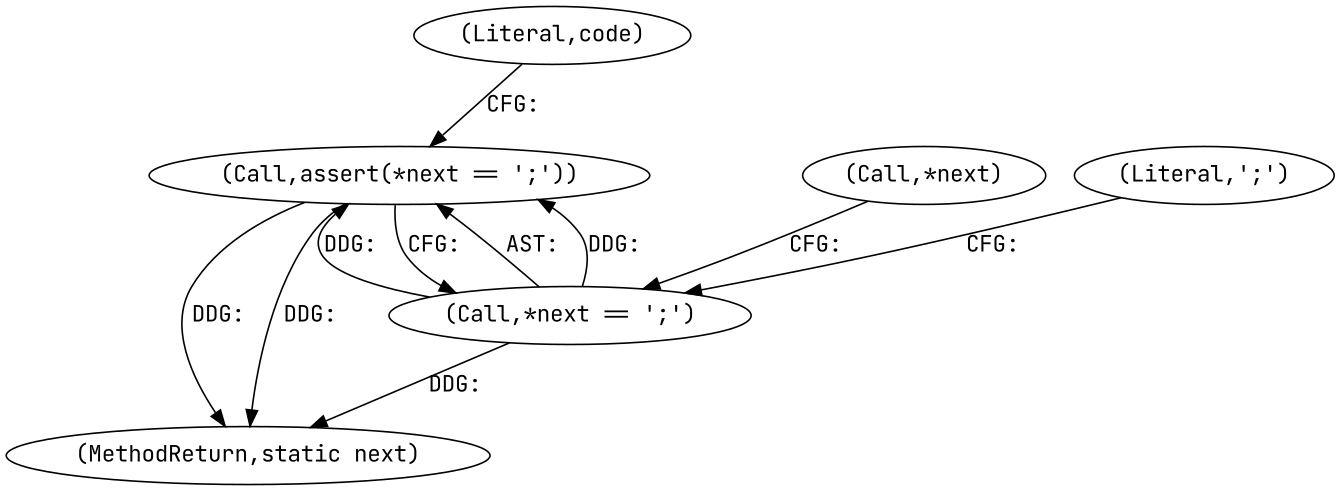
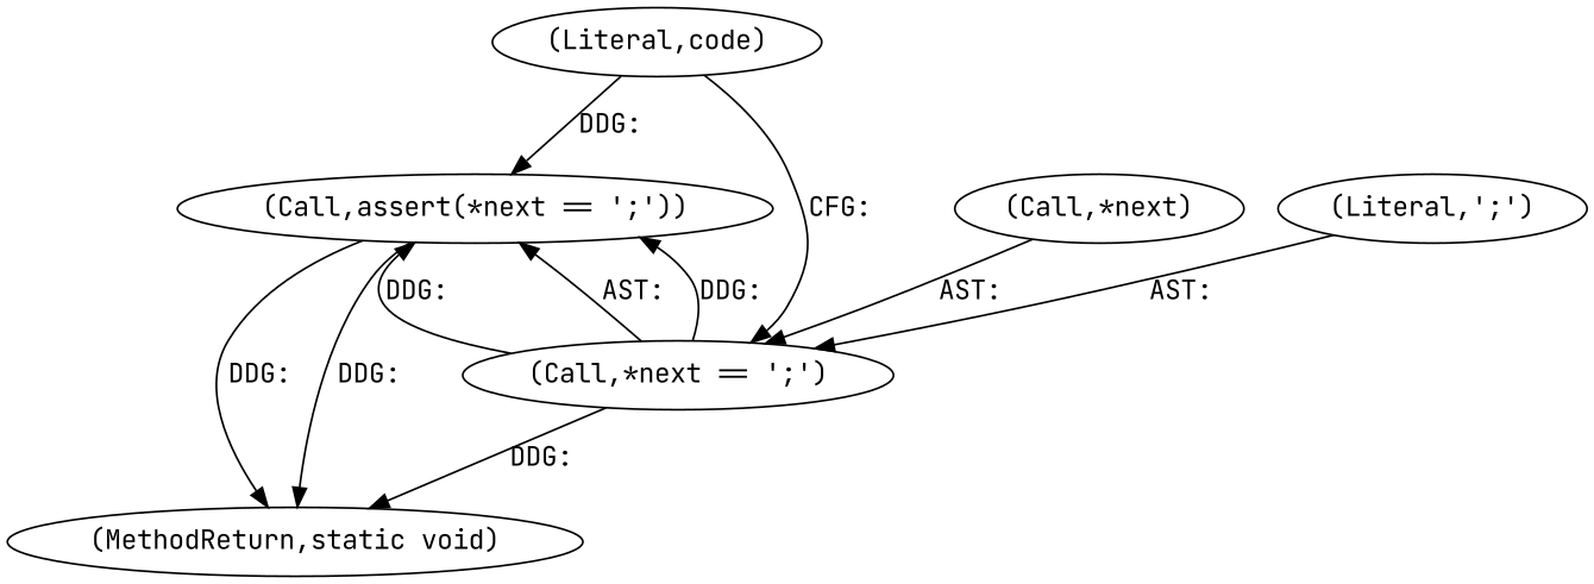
  digraph {
    fontname="JetBrains Mono"
    node [fontname="JetBrains Mono"]
    edge [fontname="JetBrains Mono"]
    n1 [label="(Call,assert(*next == ';'))"]
    n2 [label="(Call,*next == ';')"]
-   n3 [label="(MethodReturn,static next)"]
+   n3 [label="(MethodReturn,static void)"]
    n4 [label="(Literal,';')"]
    n5 [label="(Literal,code)"]
    n6 [label="(Call,*next)"]
-   n1 -> n2 [label="CFG: "]
+   n5 -> n2 [label="CFG: "]
    n1 -> n3 [label="DDG: "]
    n1 -> n3 [label="DDG: "]
    n2 -> n1 [label="AST: "]
    n2 -> n1 [label="DDG: "]
    n2 -> n1 [label="DDG: "]
    n2 -> n3 [label="DDG: "]
-   n4 -> n2 [label="CFG: "]
-   n5 -> n1 [label="CFG: "]
-   n6 -> n2 [label="CFG: "]
+   n4 -> n2 [label="AST: "]
+   n5 -> n1 [label="DDG: "]
+   n6 -> n2 [label="AST: "]
  }
